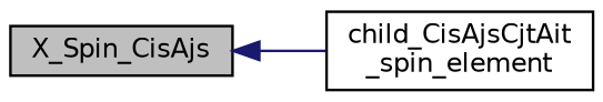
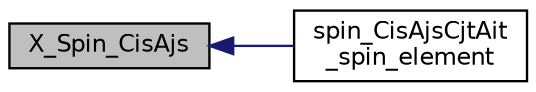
  digraph {
    rankdir=LR
    node [color=black fontname=Helvetica fontsize=10 shape=record style=filled]
    n1 [fillcolor=grey75 fontcolor=black height=0.2 label=X_Spin_CisAjs width=0.4]
-   n2 [fillcolor=white height=0.2 label="child_CisAjsCjtAit\l_spin_element" width=0.4]
+   n2 [fillcolor=white height=0.2 label="spin_CisAjsCjtAit\l_spin_element" width=0.4]
    n1 -> n2 [color=midnightblue dir=back fontname=Helvetica fontsize=10 labelfontname=Helvetica labelfontsize=10 style=solid]
  }
